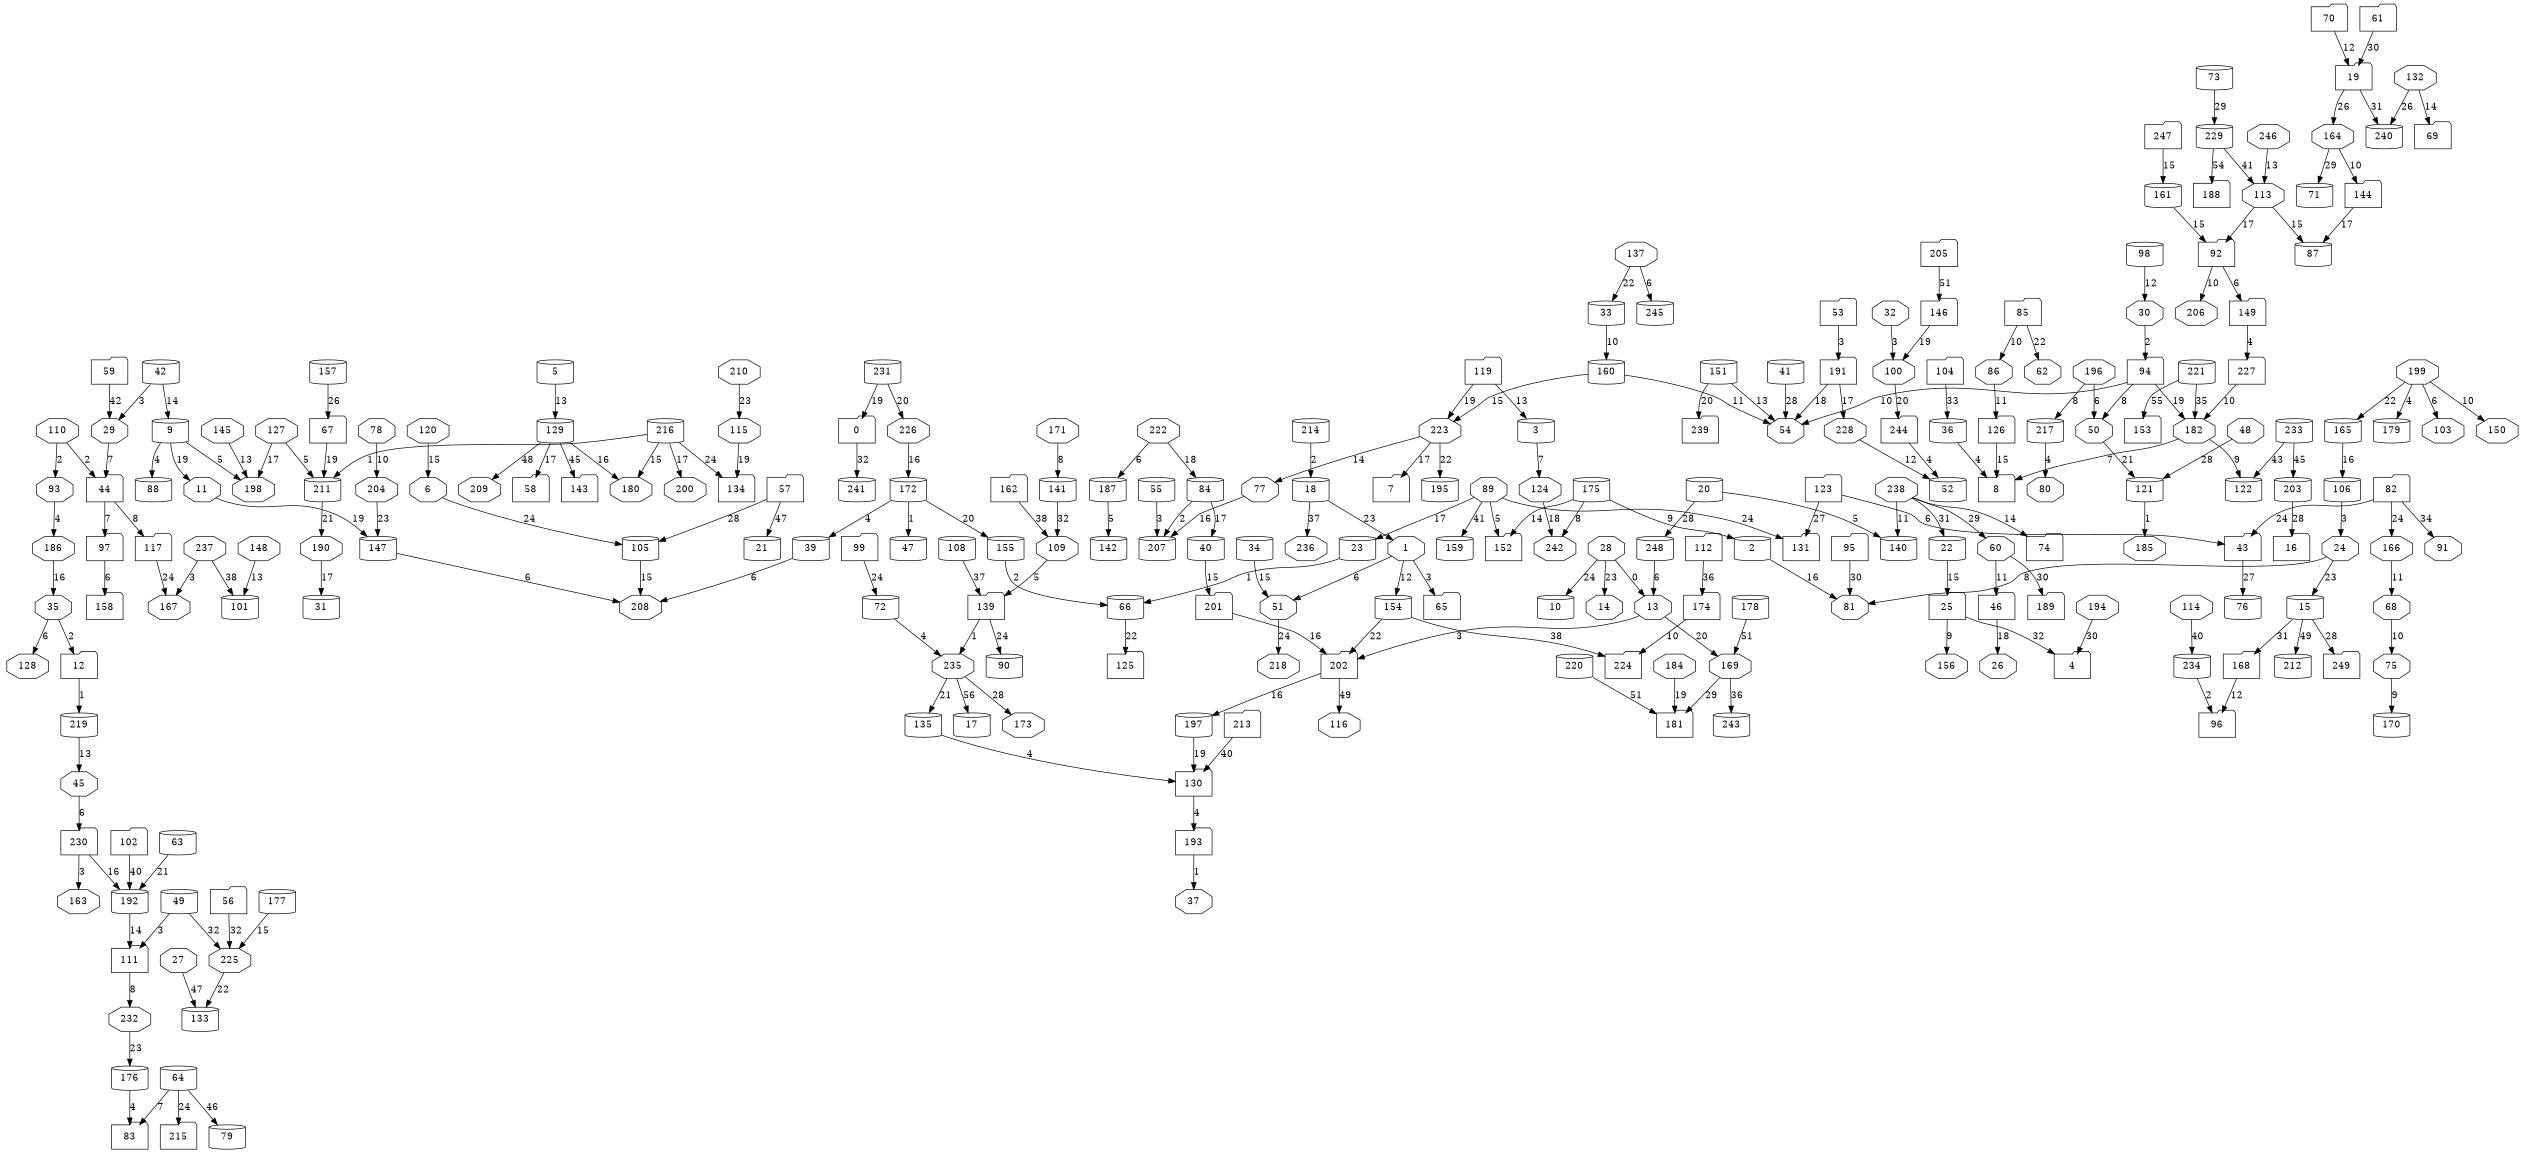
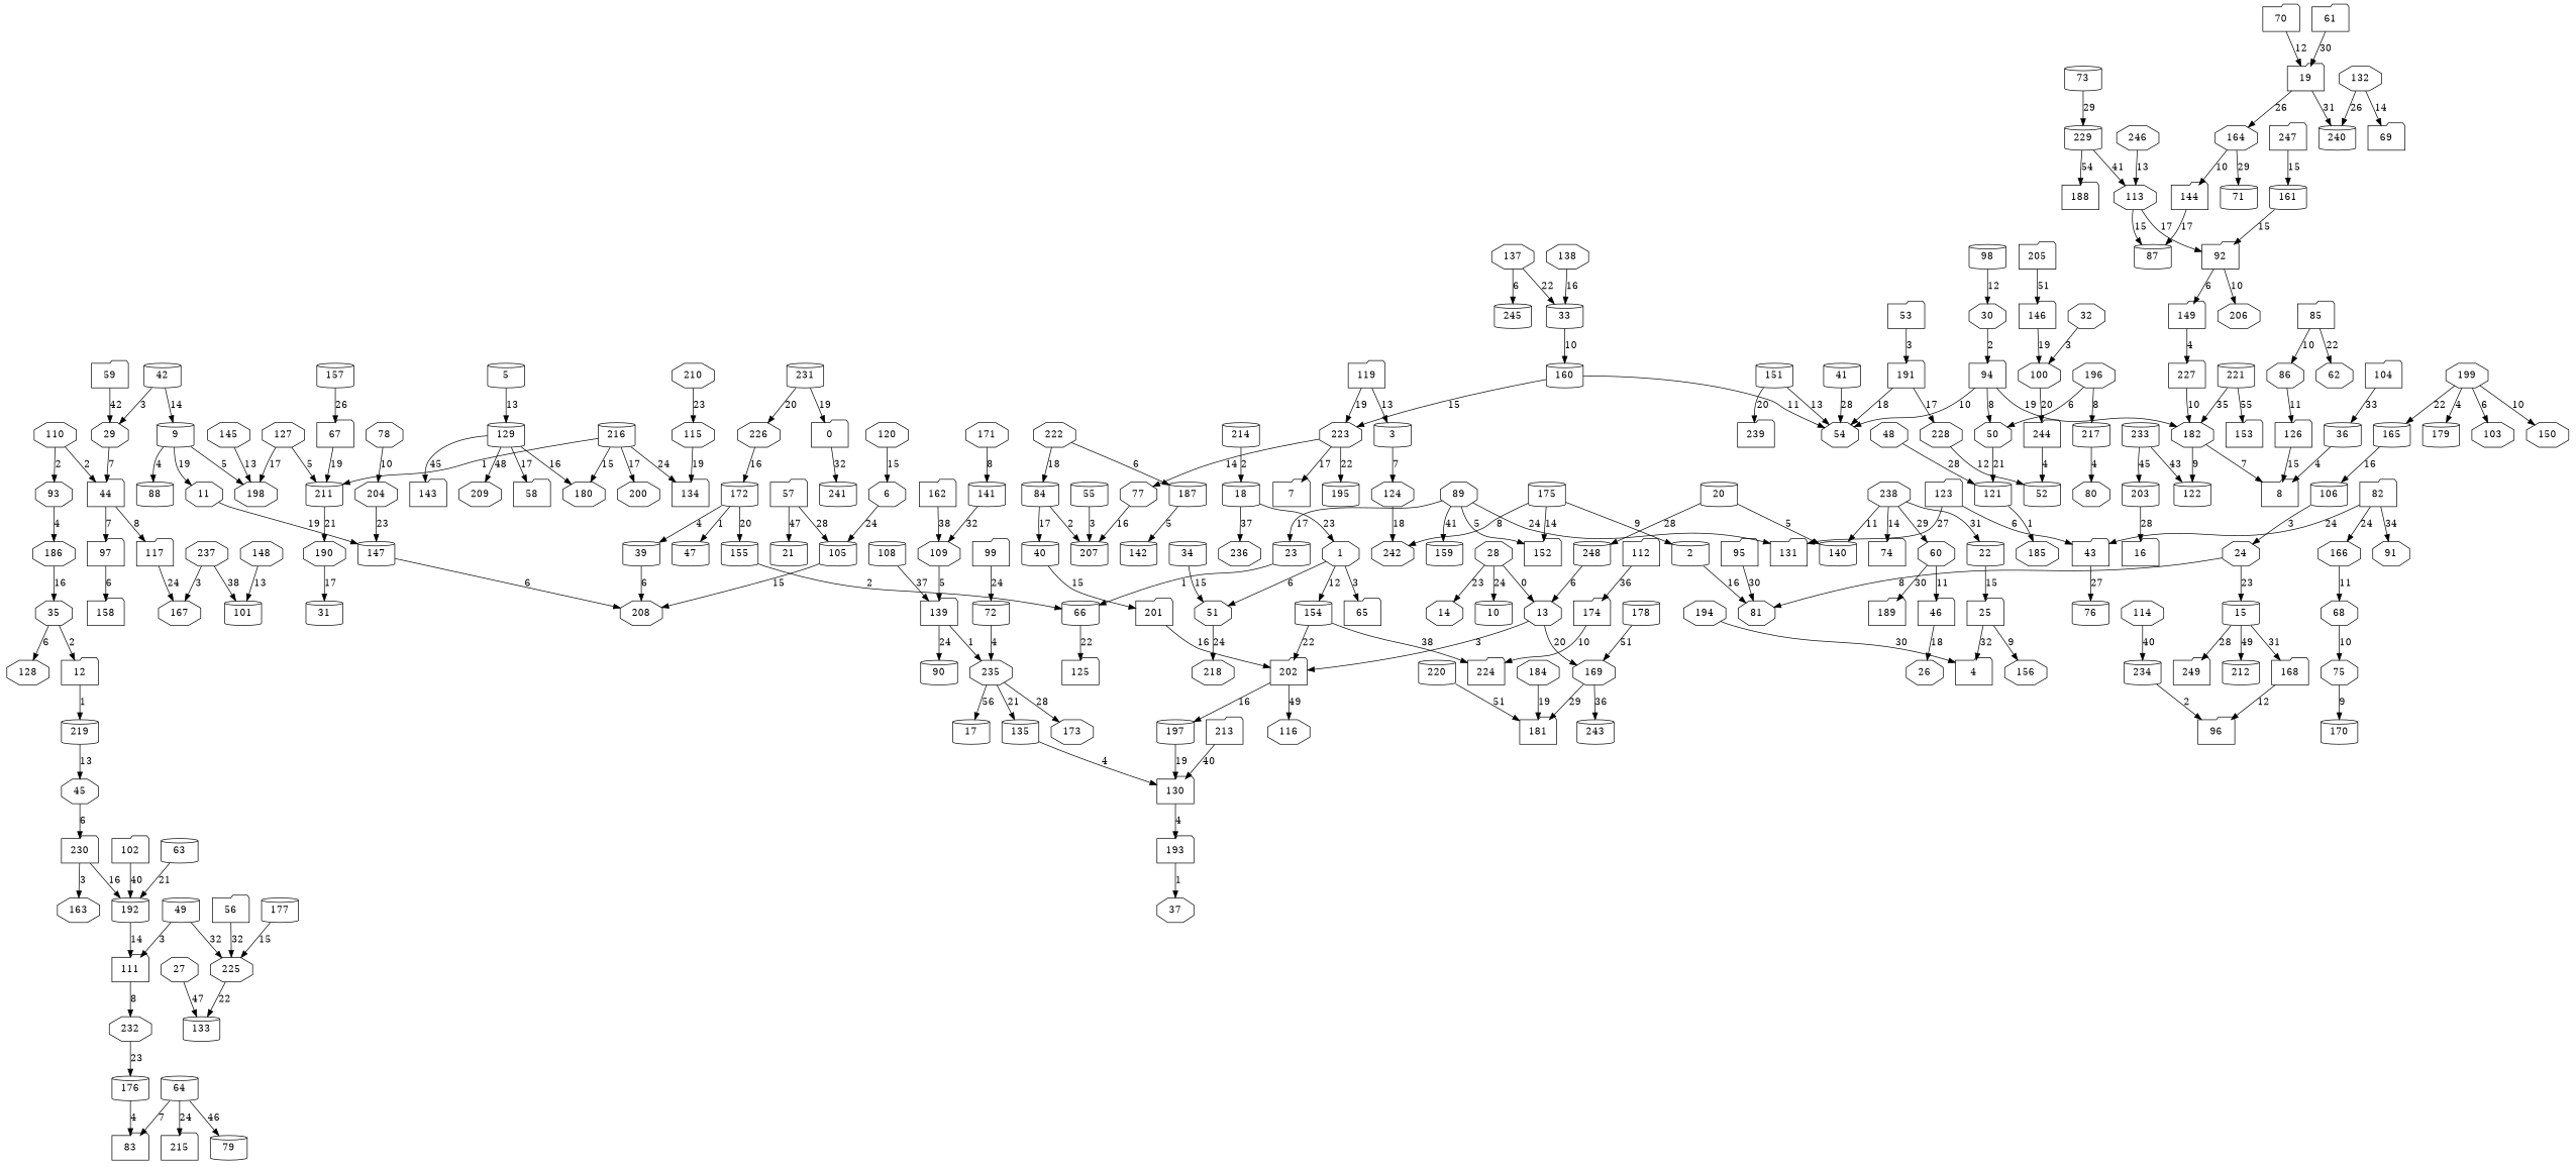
  digraph {
    node [shape=cylinder]
    12 [shape=folder]
    219
    45 [shape=octagon]
    230 [shape=folder]
    23
    66
    125 [shape=folder]
    185 [shape=octagon]
    121
    139 [shape=folder]
    235 [shape=octagon]
    90
    135
    173 [shape=octagon]
    17
    130 [shape=folder]
    172
    47
    39
    155
    208 [shape=octagon]
    193 [shape=folder]
    37 [shape=octagon]
    216
    211
    180 [shape=octagon]
    200 [shape=octagon]
    134 [shape=folder]
    190 [shape=octagon]
    31
    30 [shape=octagon]
    94 [shape=folder]
    50 [shape=octagon]
    182 [shape=octagon]
    54 [shape=octagon]
    8 [shape=folder]
    122
    35 [shape=octagon]
    128 [shape=octagon]
    84
    207
    40
    201 [shape=folder]
    110 [shape=octagon]
    44 [shape=folder]
    93 [shape=octagon]
    97 [shape=folder]
    117 [shape=folder]
    186 [shape=octagon]
    158 [shape=folder]
    167 [shape=octagon]
    214
    18
    1 [shape=octagon]
    236 [shape=octagon]
    65 [shape=folder]
    51 [shape=octagon]
    154
    96 [shape=folder]
    234
    218 [shape=octagon]
    202 [shape=folder]
    224 [shape=folder]
    13 [shape=octagon]
    169 [shape=octagon]
    197
    116 [shape=octagon]
    181 [shape=folder]
    243
    32 [shape=octagon]
    100 [shape=octagon]
    244 [shape=folder]
    52
    29 [shape=octagon]
    42
    9
    88
    198 [shape=octagon]
    11 [shape=octagon]
    111 [shape=folder]
    49
    225 [shape=octagon]
    232 [shape=octagon]
    133
    176
    53 [shape=folder]
    191 [shape=folder]
    228 [shape=octagon]
    55
    24 [shape=octagon]
    106
    81 [shape=octagon]
    15
    168 [shape=folder]
    249 [shape=folder]
    212
    163 [shape=octagon]
    192
    237 [shape=octagon]
    101
    147
    36
    72
    149 [shape=folder]
    227 [shape=folder]
    83 [shape=folder]
    199 [shape=octagon]
    179
    103 [shape=octagon]
    150 [shape=octagon]
    165
    80 [shape=octagon]
    217
    20
    140
    248
    89 [shape=octagon]
    152 [shape=folder]
    131 [shape=folder]
    159
    109 [shape=octagon]
    127 [shape=octagon]
    187
    142
    28 [shape=octagon]
    14 [shape=octagon]
    10
    92 [shape=folder]
    206 [shape=octagon]
    123 [shape=folder]
    43 [shape=folder]
    76
    137 [shape=octagon]
    245
    33
    160
    196 [shape=octagon]
    222 [shape=octagon]
    124 [shape=octagon]
    3
    242 [shape=octagon]
    64
    215 [shape=folder]
    79
    171 [shape=octagon]
    141
    175
    2
    25 [shape=folder]
    156 [shape=octagon]
    4 [shape=folder]
    75 [shape=octagon]
    170
    223 [shape=octagon]
    77 [shape=octagon]
    7 [shape=folder]
    195
    68 [shape=octagon]
    78 [shape=octagon]
    204 [shape=octagon]
    85 [shape=folder]
    86 [shape=octagon]
    62 [shape=octagon]
    126 [shape=folder]
    164 [shape=octagon]
    144 [shape=folder]
    71
    87
    174 [shape=folder]
    60 [shape=octagon]
    46 [shape=folder]
    189 [shape=folder]
    26 [shape=octagon]
    166 [shape=octagon]
    238 [shape=octagon]
    74 [shape=folder]
    22
    70 [shape=folder]
    19 [shape=folder]
    240
    98
    5
    129
    58 [shape=folder]
    143 [shape=folder]
    209 [shape=octagon]
    119 [shape=folder]
    145 [shape=octagon]
    148 [shape=octagon]
    151
    239 [shape=folder]
    246 [shape=octagon]
    113 [shape=octagon]
    132 [shape=octagon]
    69 [shape=folder]
    34
    105
    120 [shape=octagon]
    6 [shape=octagon]
    161
    177
    247 [shape=folder]
+   138 [shape=octagon]
    226 [shape=octagon]
    67 [shape=folder]
    115 [shape=octagon]
    146 [shape=folder]
    184 [shape=octagon]
    231
    0 [shape=folder]
    241
    63
    210 [shape=octagon]
    82 [shape=folder]
    91 [shape=octagon]
    99 [shape=folder]
    157
    41
    48 [shape=octagon]
    57 [shape=folder]
    21
    16 [shape=folder]
    203
    73
    229
    188 [shape=folder]
    61 [shape=folder]
    95 [shape=folder]
    194 [shape=octagon]
    56 [shape=folder]
    104 [shape=folder]
    221
    153 [shape=folder]
    112 [shape=folder]
    108
    162 [shape=folder]
    102 [shape=folder]
    114 [shape=octagon]
    213 [shape=folder]
    59 [shape=folder]
    233
    27 [shape=octagon]
    178
    205 [shape=folder]
    220
    12 -> 219 [label=1]
    219 -> 45 [label=13]
    45 -> 230 [label=6]
    230 -> 163 [label=3]
    230 -> 192 [label=16]
    23 -> 66 [label=1]
    66 -> 125 [label=22]
    121 -> 185 [label=1]
    139 -> 235 [label=1]
    139 -> 90 [label=24]
    235 -> 135 [label=21]
    235 -> 173 [label=28]
    235 -> 17 [label=56]
    135 -> 130 [label=4]
    130 -> 193 [label=4]
    172 -> 47 [label=1]
    172 -> 39 [label=4]
    172 -> 155 [label=20]
    39 -> 208 [label=6]
    155 -> 66 [label=2]
    193 -> 37 [label=1]
    216 -> 211 [label=1]
    216 -> 180 [label=15]
    216 -> 200 [label=17]
    216 -> 134 [label=24]
    211 -> 190 [label=21]
    190 -> 31 [label=17]
    30 -> 94 [label=2]
    94 -> 50 [label=8]
    94 -> 182 [label=19]
    94 -> 54 [label=10]
    50 -> 121 [label=21]
    182 -> 8 [label=7]
    182 -> 122 [label=9]
    35 -> 12 [label=2]
    35 -> 128 [label=6]
    84 -> 207 [label=2]
    84 -> 40 [label=17]
    40 -> 201 [label=15]
    201 -> 202 [label=16]
    110 -> 44 [label=2]
    110 -> 93 [label=2]
    44 -> 97 [label=7]
    44 -> 117 [label=8]
    93 -> 186 [label=4]
    97 -> 158 [label=6]
    117 -> 167 [label=24]
    186 -> 35 [label=16]
    214 -> 18 [label=2]
    18 -> 1 [label=23]
    18 -> 236 [label=37]
    1 -> 65 [label=3]
    1 -> 51 [label=6]
    1 -> 154 [label=12]
    51 -> 218 [label=24]
    154 -> 202 [label=22]
    154 -> 224 [label=38]
    234 -> 96 [label=2]
    202 -> 197 [label=16]
    202 -> 116 [label=49]
    13 -> 202 [label=3]
    13 -> 169 [label=20]
    169 -> 181 [label=29]
    169 -> 243 [label=36]
    197 -> 130 [label=19]
    32 -> 100 [label=3]
    100 -> 244 [label=20]
    244 -> 52 [label=4]
    29 -> 44 [label=7]
    42 -> 29 [label=3]
    42 -> 9 [label=14]
    9 -> 88 [label=4]
    9 -> 198 [label=5]
    9 -> 11 [label=19]
    11 -> 147 [label=19]
    111 -> 232 [label=8]
    49 -> 111 [label=3]
    49 -> 225 [label=32]
    225 -> 133 [label=22]
    232 -> 176 [label=23]
    176 -> 83 [label=4]
    53 -> 191 [label=3]
    191 -> 54 [label=18]
    191 -> 228 [label=17]
    228 -> 52 [label=12]
    55 -> 207 [label=3]
    24 -> 81 [label=8]
    24 -> 15 [label=23]
    106 -> 24 [label=3]
    15 -> 168 [label=31]
    15 -> 249 [label=28]
    15 -> 212 [label=49]
    168 -> 96 [label=12]
    192 -> 111 [label=14]
    237 -> 167 [label=3]
    237 -> 101 [label=38]
    147 -> 208 [label=6]
    36 -> 8 [label=4]
    72 -> 235 [label=4]
    149 -> 227 [label=4]
    227 -> 182 [label=10]
    199 -> 179 [label=4]
    199 -> 103 [label=6]
    199 -> 150 [label=10]
    199 -> 165 [label=22]
    165 -> 106 [label=16]
    217 -> 80 [label=4]
    20 -> 140 [label=5]
    20 -> 248 [label=28]
    248 -> 13 [label=6]
    89 -> 23 [label=17]
    89 -> 152 [label=5]
    89 -> 131 [label=24]
    89 -> 159 [label=41]
    109 -> 139 [label=5]
    127 -> 211 [label=5]
    127 -> 198 [label=17]
    187 -> 142 [label=5]
    28 -> 13 [label=0]
    28 -> 14 [label=23]
    28 -> 10 [label=24]
    92 -> 149 [label=6]
    92 -> 206 [label=10]
    123 -> 131 [label=27]
    123 -> 43 [label=6]
    43 -> 76 [label=27]
    137 -> 245 [label=6]
    137 -> 33 [label=22]
    33 -> 160 [label=10]
    160 -> 54 [label=11]
    160 -> 223 [label=15]
    196 -> 50 [label=6]
    196 -> 217 [label=8]
    222 -> 84 [label=18]
    222 -> 187 [label=6]
    124 -> 242 [label=18]
    3 -> 124 [label=7]
    64 -> 83 [label=7]
    64 -> 215 [label=24]
    64 -> 79 [label=46]
    171 -> 141 [label=8]
    141 -> 109 [label=32]
    175 -> 152 [label=14]
    175 -> 242 [label=8]
    175 -> 2 [label=9]
    2 -> 81 [label=16]
    25 -> 156 [label=9]
    25 -> 4 [label=32]
    75 -> 170 [label=9]
    223 -> 77 [label=14]
    223 -> 7 [label=17]
    223 -> 195 [label=22]
    77 -> 207 [label=16]
    68 -> 75 [label=10]
    78 -> 204 [label=10]
    204 -> 147 [label=23]
    85 -> 86 [label=10]
    85 -> 62 [label=22]
    86 -> 126 [label=11]
    126 -> 8 [label=15]
    164 -> 144 [label=10]
    164 -> 71 [label=29]
    144 -> 87 [label=17]
    174 -> 224 [label=10]
    60 -> 46 [label=11]
    60 -> 189 [label=30]
    46 -> 26 [label=18]
    166 -> 68 [label=11]
    238 -> 140 [label=11]
    238 -> 60 [label=29]
    238 -> 74 [label=14]
    238 -> 22 [label=31]
    22 -> 25 [label=15]
    70 -> 19 [label=12]
    19 -> 164 [label=26]
    19 -> 240 [label=31]
    98 -> 30 [label=12]
    5 -> 129 [label=13]
    129 -> 180 [label=16]
    129 -> 58 [label=17]
    129 -> 143 [label=45]
    129 -> 209 [label=48]
    119 -> 3 [label=13]
    119 -> 223 [label=19]
    145 -> 198 [label=13]
    148 -> 101 [label=13]
    151 -> 54 [label=13]
    151 -> 239 [label=20]
    246 -> 113 [label=13]
    113 -> 92 [label=17]
    113 -> 87 [label=15]
    132 -> 240 [label=26]
    132 -> 69 [label=14]
    34 -> 51 [label=15]
    105 -> 208 [label=15]
    120 -> 6 [label=15]
    6 -> 105 [label=24]
    161 -> 92 [label=15]
    177 -> 225 [label=15]
    247 -> 161 [label=15]
+   138 -> 33 [label=16]
    226 -> 172 [label=16]
    67 -> 211 [label=19]
    115 -> 134 [label=19]
    146 -> 100 [label=19]
    184 -> 181 [label=19]
    231 -> 226 [label=20]
    231 -> 0 [label=19]
    0 -> 241 [label=32]
    63 -> 192 [label=21]
    210 -> 115 [label=23]
    82 -> 43 [label=24]
    82 -> 166 [label=24]
    82 -> 91 [label=34]
    99 -> 72 [label=24]
    157 -> 67 [label=26]
    41 -> 54 [label=28]
    48 -> 121 [label=28]
    57 -> 105 [label=28]
    57 -> 21 [label=47]
    203 -> 16 [label=28]
    73 -> 229 [label=29]
    229 -> 113 [label=41]
    229 -> 188 [label=54]
    61 -> 19 [label=30]
    95 -> 81 [label=30]
    194 -> 4 [label=30]
    56 -> 225 [label=32]
    104 -> 36 [label=33]
    221 -> 182 [label=35]
    221 -> 153 [label=55]
    112 -> 174 [label=36]
    108 -> 139 [label=37]
    162 -> 109 [label=38]
    102 -> 192 [label=40]
    114 -> 234 [label=40]
    213 -> 130 [label=40]
    59 -> 29 [label=42]
    233 -> 122 [label=43]
    233 -> 203 [label=45]
    27 -> 133 [label=47]
    178 -> 169 [label=51]
    205 -> 146 [label=51]
    220 -> 181 [label=51]
  }
